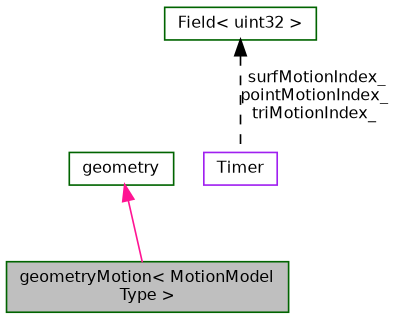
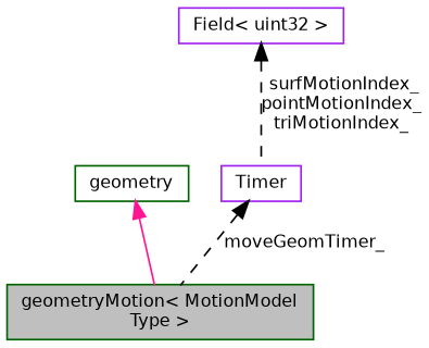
  digraph {
    node [color=darkgreen fillcolor=white fontname=Helvetica fontsize=10 shape=record style=filled]
    edge [color=black dir=back fontname=Helvetica fontsize=10 labelfontname=Helvetica labelfontsize=10 style=dashed]
    n1 [fillcolor=grey75 fontcolor=black height=0.2 label="geometryMotion\< MotionModel\lType \>" width=0.4]
    n2 [height=0.2 label=geometry width=0.4]
-   n3 [height=0.2 label="Field\< uint32 \>" width=0.4]
+   n3 [color=purple height=0.2 label="Field\< uint32 \>" width=0.4]
    n4 [color=purple height=0.2 label=Timer width=0.4]
    n2 -> n1 [color=deeppink style=solid]
    n3 -> n4 [label=" surfMotionIndex_\npointMotionIndex_\ntriMotionIndex_"]
+   n4 -> n1 [label=" moveGeomTimer_"]
  }
